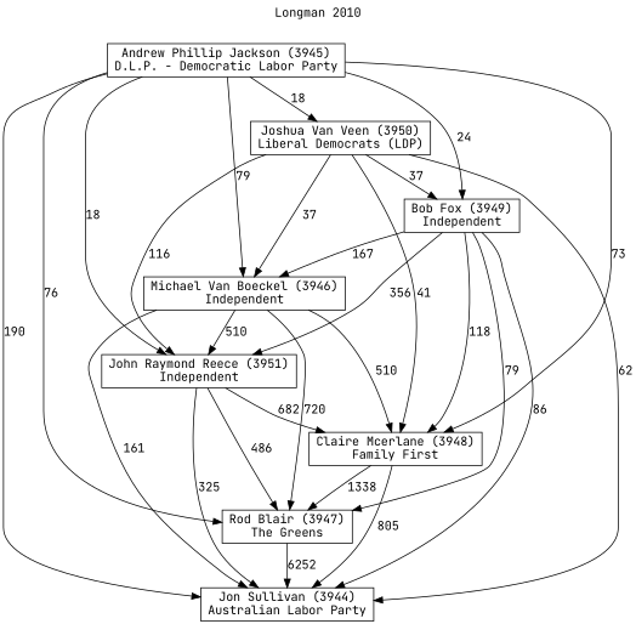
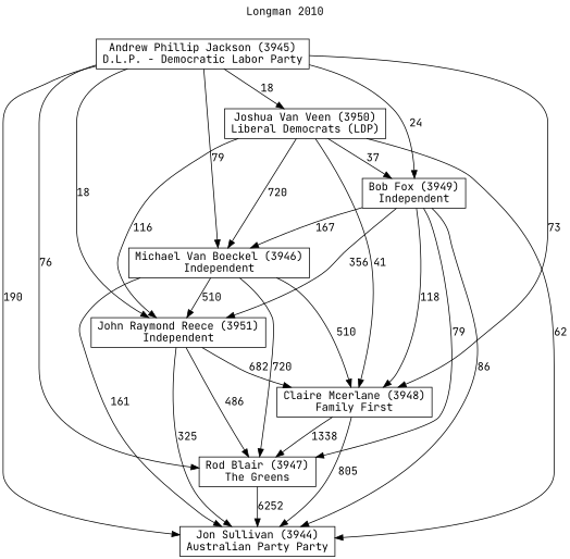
  digraph {
    fontname="JetBrains Mono"
    label="Longman 2010"
    labelloc=t
    mclimit=10
    node [fontname="JetBrains Mono" shape=box]
    edge [fontname="JetBrains Mono"]
    n1 [label="Andrew Phillip Jackson (3945)\nD.L.P. - Democratic Labor Party"]
    n2 [label="Bob Fox (3949)\nIndependent"]
    n3 [label="Claire Mcerlane (3948)\nFamily First"]
    n4 [label="John Raymond Reece (3951)\nIndependent"]
-   n5 [label="Jon Sullivan (3944)\nAustralian Labor Party"]
+   n5 [label="Jon Sullivan (3944)\nAustralian Party Party"]
    n6 [label="Joshua Van Veen (3950)\nLiberal Democrats (LDP)"]
    n7 [label="Michael Van Boeckel (3946)\nIndependent"]
    n8 [label="Rod Blair (3947)\nThe Greens"]
    n1 -> n2 [label=24]
    n1 -> n3 [label=73]
    n1 -> n4 [label=18]
    n1 -> n5 [label=190]
    n1 -> n6 [label=18]
    n1 -> n7 [label=79]
    n1 -> n8 [label=76]
    n2 -> n3 [label=118]
    n2 -> n4 [label=356]
    n2 -> n5 [label=86]
    n2 -> n7 [label=167]
    n2 -> n8 [label=79]
    n3 -> n5 [label=805]
    n3 -> n8 [label=1338]
    n4 -> n3 [label=682]
    n4 -> n5 [label=325]
    n4 -> n8 [label=486]
    n6 -> n2 [label=37]
    n6 -> n3 [label=41]
    n6 -> n4 [label=116]
    n6 -> n5 [label=62]
-   n6 -> n7 [label=37]
+   n6 -> n7 [label=720]
    n7 -> n3 [label=510]
    n7 -> n4 [label=510]
    n7 -> n5 [label=161]
    n7 -> n8 [label=720]
    n8 -> n5 [label=6252]
  }
